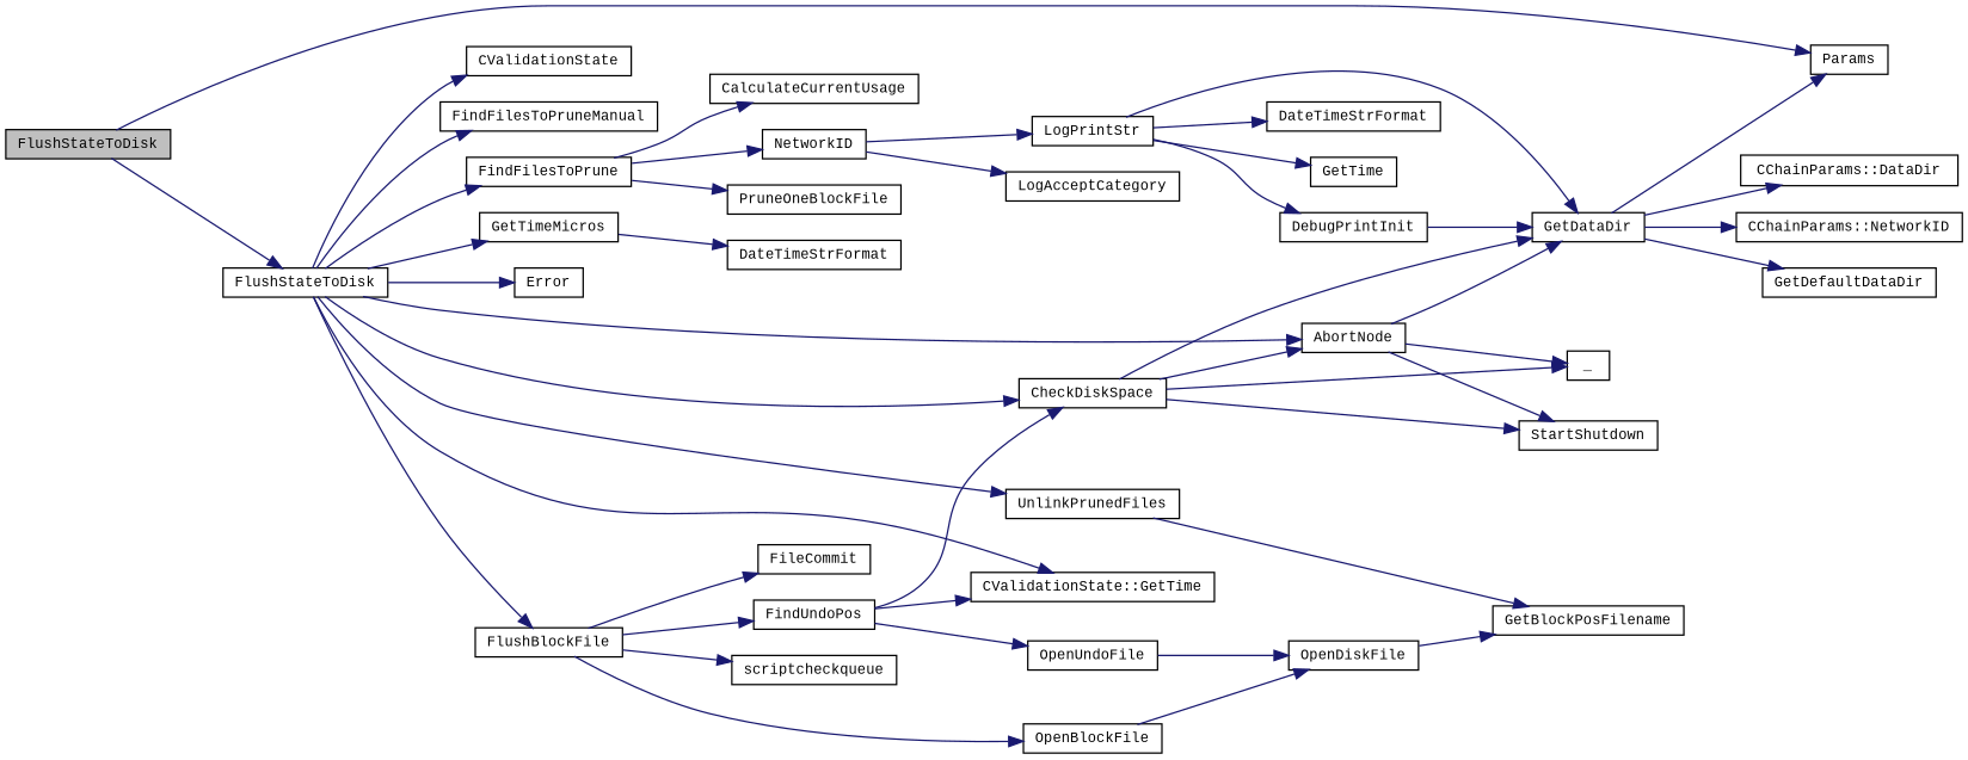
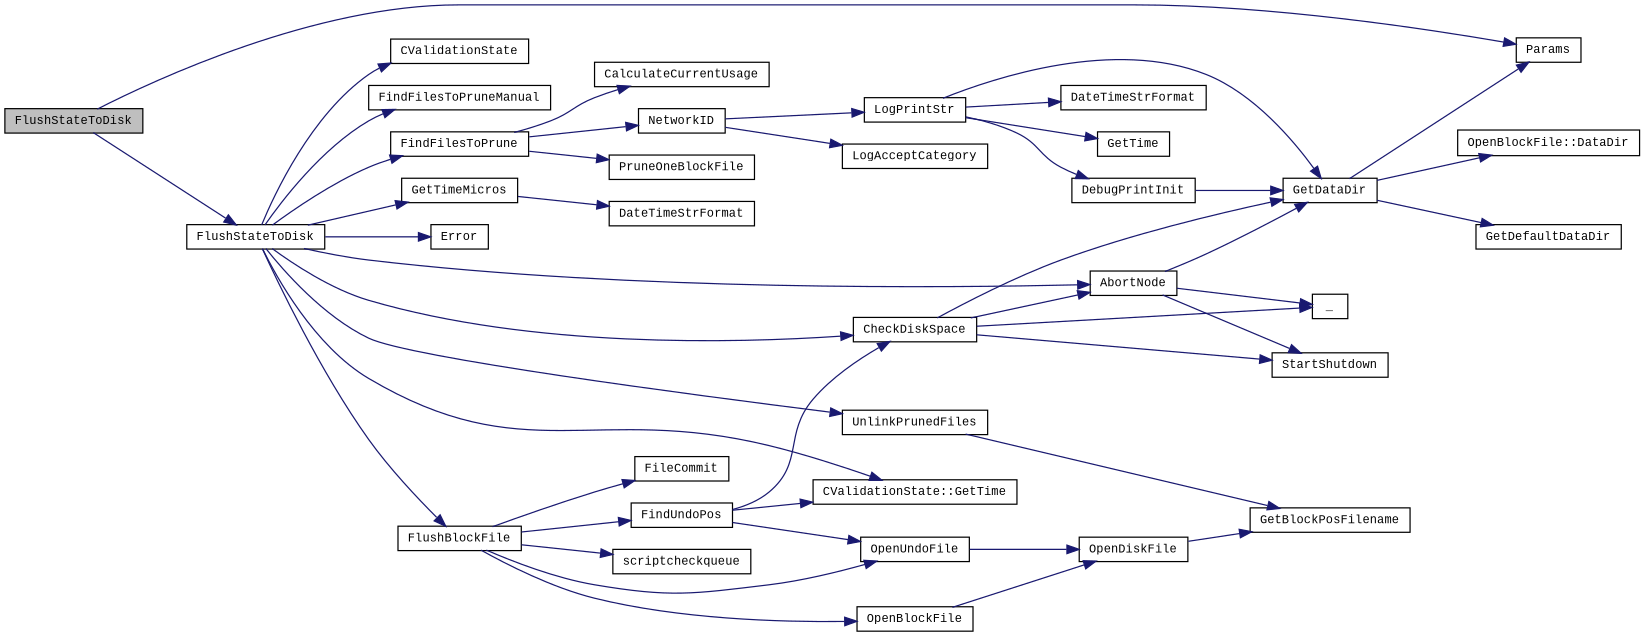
  digraph {
    fontname="Liberation Mono"
    rankdir=LR
    node [color=black fillcolor=white fontname="Liberation Mono" fontsize=10 shape=record style=filled]
    edge [color=midnightblue fontname="Liberation Mono" fontsize=10 labelfontname=Helvetica labelfontsize=10 style=solid]
    n1 [fillcolor=grey75 fontcolor=black height=0.2 label=FlushStateToDisk width=0.4]
    n2 [height=0.2 label=Params width=0.4]
    n3 [height=0.2 label=FlushStateToDisk width=0.4]
    n4 [height=0.2 label=FindFilesToPruneManual width=0.4]
    n5 [height=0.2 label=FindFilesToPrune width=0.4]
    n6 [height=0.2 label=GetTimeMicros width=0.4]
    n7 [height=0.2 label=Error width=0.4]
    n8 [height=0.2 label=CheckDiskSpace width=0.4]
    n9 [height=0.2 label=AbortNode width=0.4]
    n10 [height=0.2 label="CValidationState::GetTime" width=0.4]
    n11 [height=0.2 label=FlushBlockFile width=0.4]
    n12 [height=0.2 label=UnlinkPrunedFiles width=0.4]
    n13 [height=0.2 label=CValidationState width=0.4]
    n14 [height=0.2 label=PruneOneBlockFile width=0.4]
    n15 [height=0.2 label=CalculateCurrentUsage width=0.4]
    n16 [height=0.2 label=NetworkID width=0.4]
    n17 [height=0.2 label=DateTimeStrFormat width=0.4]
    n18 [height=0.2 label=GetDataDir width=0.4]
    n19 [height=0.2 label=_ width=0.4]
    n20 [height=0.2 label=StartShutdown width=0.4]
    n21 [height=0.2 label=OpenBlockFile width=0.4]
    n22 [height=0.2 label=FileCommit width=0.4]
    n23 [height=0.2 label=OpenUndoFile width=0.4]
    n24 [height=0.2 label=FindUndoPos width=0.4]
    n25 [height=0.2 label=scriptcheckqueue width=0.4]
    n26 [height=0.2 label=GetBlockPosFilename width=0.4]
    n27 [height=0.2 label=LogAcceptCategory width=0.4]
    n28 [height=0.2 label=LogPrintStr width=0.4]
    n29 [height=0.2 label=DebugPrintInit width=0.4]
    n30 [height=0.2 label=DateTimeStrFormat width=0.4]
    n31 [height=0.2 label=GetTime width=0.4]
-   n32 [height=0.2 label="CChainParams::NetworkID" width=0.4]
    n33 [height=0.2 label=GetDefaultDataDir width=0.4]
-   n34 [height=0.2 label="CChainParams::DataDir" width=0.4]
+   n34 [height=0.2 label="OpenBlockFile::DataDir" width=0.4]
    n35 [height=0.2 label=OpenDiskFile width=0.4]
    n1 -> n2
    n1 -> n3
    n3 -> n4
    n3 -> n5
    n3 -> n6
    n3 -> n7
    n3 -> n8
    n3 -> n9
    n3 -> n10
    n3 -> n11
    n3 -> n12
    n3 -> n13
    n5 -> n14
    n5 -> n15
    n5 -> n16
    n6 -> n17
    n8 -> n9
    n8 -> n18
    n8 -> n19
    n8 -> n20
    n9 -> n18
    n9 -> n19
    n9 -> n20
    n11 -> n21
    n11 -> n22
+   n11 -> n23
    n11 -> n24
    n11 -> n25
    n12 -> n26
    n16 -> n27
    n16 -> n28
    n18 -> n2
-   n18 -> n32
    n18 -> n33
    n18 -> n34
    n21 -> n35
    n23 -> n35
    n24 -> n8
    n24 -> n10
    n24 -> n23
    n28 -> n18
    n28 -> n29
    n28 -> n30
    n28 -> n31
    n29 -> n18
    n35 -> n26
  }
